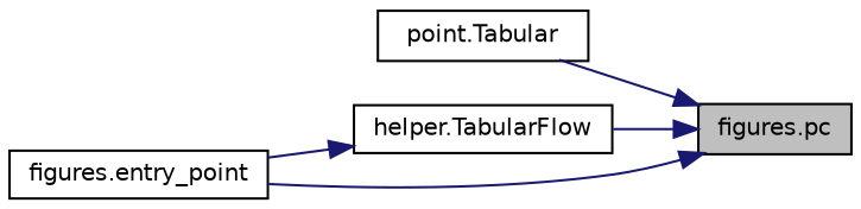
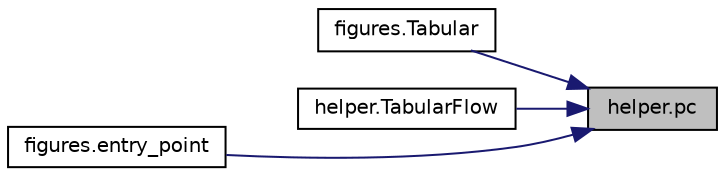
  digraph {
    rankdir=RL
    node [color=black fillcolor=white fontname=Helvetica fontsize=10 shape=record style=filled]
    edge [color=midnightblue dir=back fontname=Helvetica fontsize=10 labelfontname=Helvetica labelfontsize=10 style=solid]
-   n1 [fillcolor=grey75 fontcolor=black height=0.2 label="figures.pc" width=0.4]
-   n2 [height=0.2 label="point.Tabular" width=0.4]
+   n1 [fillcolor=grey75 fontcolor=black height=0.2 label="helper.pc" width=0.4]
+   n2 [height=0.2 label="figures.Tabular" width=0.4]
    n3 [height=0.2 label="helper.TabularFlow" width=0.4]
    n4 [height=0.2 label="figures.entry_point" width=0.4]
    n1 -> n2
    n1 -> n3
    n1 -> n4
-   n3 -> n4
  }
